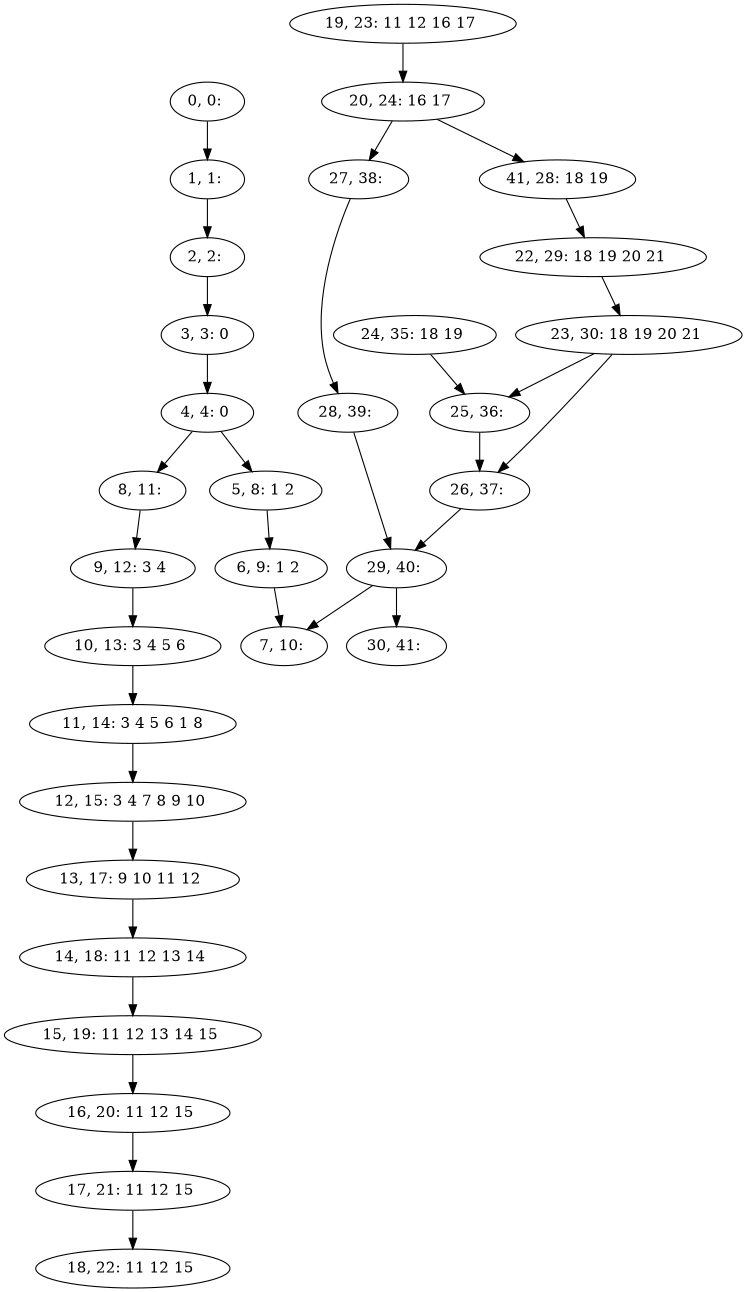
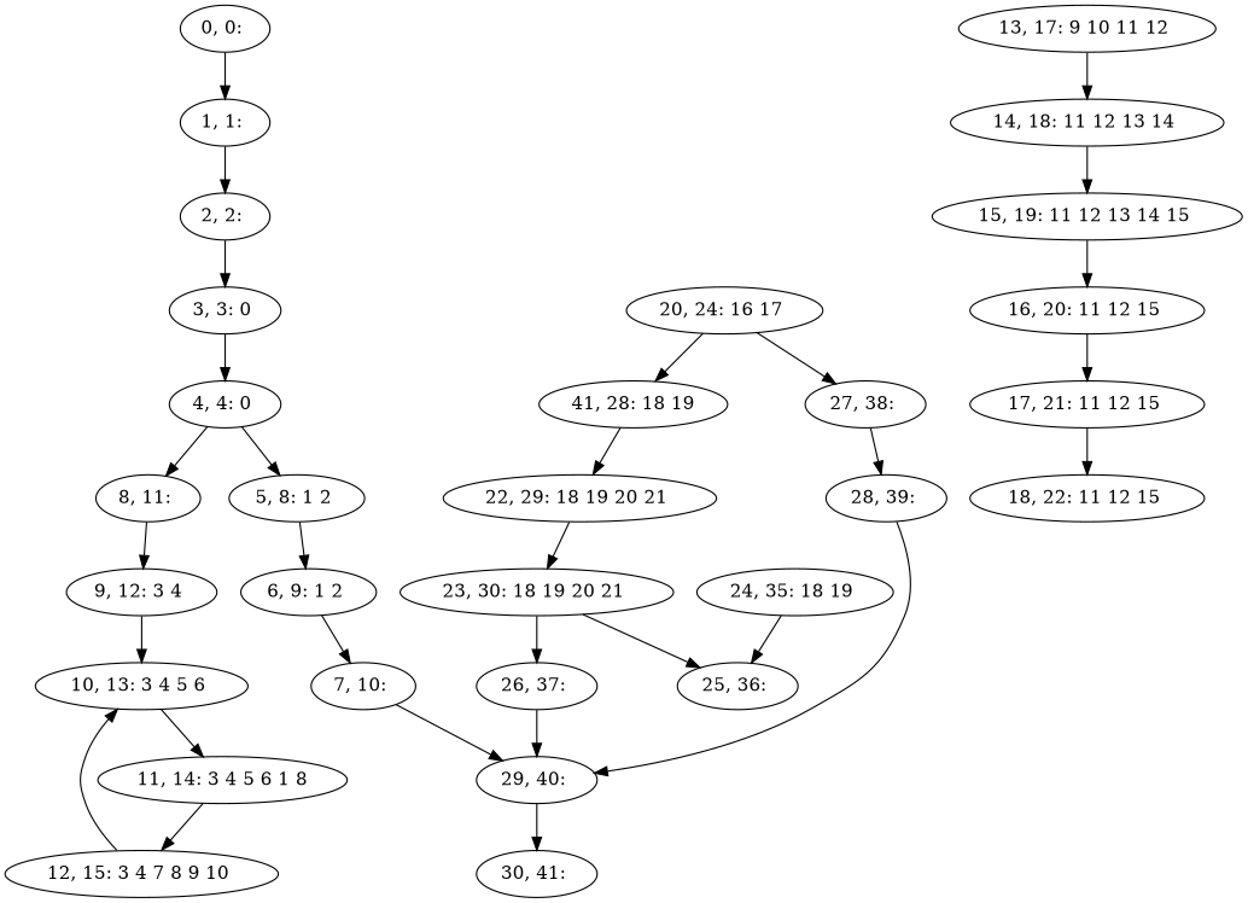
  digraph {
    n1 [label="0, 0: "]
    n2 [label="1, 1: "]
    n3 [label="2, 2: "]
    n4 [label="3, 3: 0 "]
    n5 [label="4, 4: 0 "]
    n6 [label="5, 8: 1 2 "]
    n7 [label="8, 11: "]
    n8 [label="6, 9: 1 2 "]
    n9 [label="9, 12: 3 4 "]
    n10 [label="7, 10: "]
    n11 [label="29, 40: "]
    n12 [label="30, 41: "]
    n13 [label="10, 13: 3 4 5 6 "]
    n14 [label="11, 14: 3 4 5 6 1 8"]
    n15 [label="12, 15: 3 4 7 8 9 10 "]
    n16 [label="13, 17: 9 10 11 12 "]
    n17 [label="14, 18: 11 12 13 14 "]
    n18 [label="15, 19: 11 12 13 14 15 "]
    n19 [label="16, 20: 11 12 15 "]
    n20 [label="17, 21: 11 12 15 "]
    n21 [label="18, 22: 11 12 15 "]
-   n22 [label="19, 23: 11 12 16 17 "]
    n23 [label="20, 24: 16 17 "]
    n24 [label="41, 28: 18 19"]
    n25 [label="27, 38: "]
    n26 [label="22, 29: 18 19 20 21 "]
    n27 [label="28, 39: "]
    n28 [label="23, 30: 18 19 20 21 "]
    n29 [label="25, 36: "]
    n30 [label="26, 37: "]
    n31 [label="24, 35: 18 19 "]
    n1 -> n2
    n2 -> n3
    n3 -> n4
    n4 -> n5
    n5 -> n6
    n5 -> n7
    n6 -> n8
    n7 -> n9
    n8 -> n10
    n9 -> n13
-   n11 -> n10
+   n10 -> n11
    n11 -> n12
    n13 -> n14
    n14 -> n15
-   n15 -> n16
+   n15 -> n13
    n16 -> n17
    n17 -> n18
    n18 -> n19
    n19 -> n20
    n20 -> n21
-   n22 -> n23
    n23 -> n24
    n23 -> n25
    n24 -> n26
    n25 -> n27
    n26 -> n28
    n27 -> n11
    n28 -> n29
    n28 -> n30
-   n29 -> n30
    n30 -> n11
    n31 -> n29
  }
